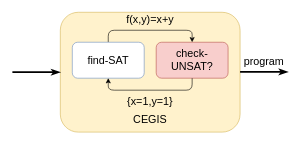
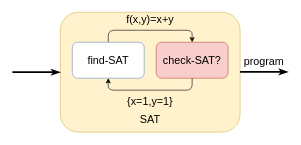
  <mxCell id="0" />
  <mxCell id="1" parent="0" />
  <mxCell id="2" value="" style="rounded=1;whiteSpace=wrap;html=1;fontSize=18;fillColor=#fff2cc;strokeColor=#d6b656;" vertex="1" parent="1"><mxGeometry x="100" y="20" width="300" height="200" as="geometry" /></mxCell>
  <mxCell id="3" style="edgeStyle=orthogonalEdgeStyle;rounded=1;orthogonalLoop=1;jettySize=auto;html=1;exitX=0.5;exitY=0;exitDx=0;exitDy=0;entryX=0.5;entryY=0;entryDx=0;entryDy=0;fontSize=18;elbow=vertical;" edge="1" parent="1" source="4" target="5"><mxGeometry relative="1" as="geometry" /></mxCell>
  <mxCell id="4" value="find-SAT" style="rounded=1;whiteSpace=wrap;html=1;fontSize=18;fillColor=#ffffff;strokeColor=#6c8ebf;" vertex="1" parent="1"><mxGeometry x="120" y="70" width="120" height="60" as="geometry" /></mxCell>
- <mxCell id="5" value="check-UNSAT?" style="rounded=1;whiteSpace=wrap;html=1;fontSize=18;fillColor=#f8cecc;strokeColor=#b85450;" vertex="1" parent="1"><mxGeometry x="260" y="70" width="120" height="60" as="geometry" /></mxCell>
+ <mxCell id="5" value="check-SAT?" style="rounded=1;whiteSpace=wrap;html=1;fontSize=18;fillColor=#f8cecc;strokeColor=#b85450;" vertex="1" parent="1"><mxGeometry x="260" y="70" width="120" height="60" as="geometry" /></mxCell>
  <mxCell id="6" style="edgeStyle=orthogonalEdgeStyle;rounded=1;orthogonalLoop=1;jettySize=auto;html=1;exitX=0.5;exitY=1;exitDx=0;exitDy=0;entryX=0.5;entryY=1;entryDx=0;entryDy=0;fontSize=18;elbow=vertical;" edge="1" parent="1" source="5" target="4"><mxGeometry relative="1" as="geometry"><mxPoint x="190" y="80" as="sourcePoint" /><mxPoint x="380" y="80" as="targetPoint" /></mxGeometry></mxCell>
- <mxCell id="7" value="CEGIS" style="text;html=1;strokeColor=none;fillColor=none;align=center;verticalAlign=middle;whiteSpace=wrap;rounded=0;fontSize=18;" vertex="1" parent="1"><mxGeometry x="230" y="190" width="40" height="20" as="geometry" /></mxCell>
+ <mxCell id="7" value="SAT" style="text;html=1;strokeColor=none;fillColor=none;align=center;verticalAlign=middle;whiteSpace=wrap;rounded=0;fontSize=18;" vertex="1" parent="1"><mxGeometry x="230" y="190" width="40" height="20" as="geometry" /></mxCell>
  <mxCell id="8" value="program" style="text;html=1;strokeColor=none;fillColor=none;align=center;verticalAlign=middle;whiteSpace=wrap;rounded=0;fontSize=18;" vertex="1" parent="1"><mxGeometry x="420" y="91.5" width="40" height="20" as="geometry" /></mxCell>
  <mxCell id="9" value="{x=1,y=1}" style="text;html=1;strokeColor=none;fillColor=none;align=center;verticalAlign=middle;whiteSpace=wrap;rounded=0;fontSize=18;" vertex="1" parent="1"><mxGeometry x="230" y="160" width="40" height="20" as="geometry" /></mxCell>
  <mxCell id="10" value="f(x,y)=x+y" style="text;html=1;strokeColor=none;fillColor=none;align=center;verticalAlign=middle;whiteSpace=wrap;rounded=0;fontSize=18;" vertex="1" parent="1"><mxGeometry x="230" y="23" width="40" height="20" as="geometry" /></mxCell>
  <mxCell id="11" value="" style="endArrow=classicThin;html=1;fontSize=18;entryX=0;entryY=0.5;entryDx=0;entryDy=0;strokeWidth=3;endFill=1;" edge="1" parent="1" target="2"><mxGeometry width="50" height="50" relative="1" as="geometry"><mxPoint x="20" y="120" as="sourcePoint" /><mxPoint x="40" y="160" as="targetPoint" /></mxGeometry></mxCell>
  <mxCell id="12" value="" style="endArrow=classicThin;html=1;fontSize=18;entryX=0;entryY=0.5;entryDx=0;entryDy=0;strokeWidth=3;endFill=1;" edge="1" parent="1"><mxGeometry width="50" height="50" relative="1" as="geometry"><mxPoint x="400" y="119.5" as="sourcePoint" /><mxPoint x="480" y="119.5" as="targetPoint" /></mxGeometry></mxCell>
